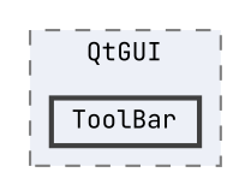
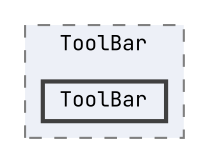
  digraph {
    compound=true
    fontname="JetBrains Mono"
    n1 [color=grey25 fillcolor="#edf0f7" fontname="JetBrains Mono" fontsize=10 height=0.2 label=ToolBar shape=box style="filled,bold" width=0.4]
    subgraph cluster_1 {
      bgcolor="#edf0f7"
      fontsize=10
-     label=QtGUI
+     label=ToolBar
      pencolor=grey50
      style="filled,dashed"
      n1
    }
  }
